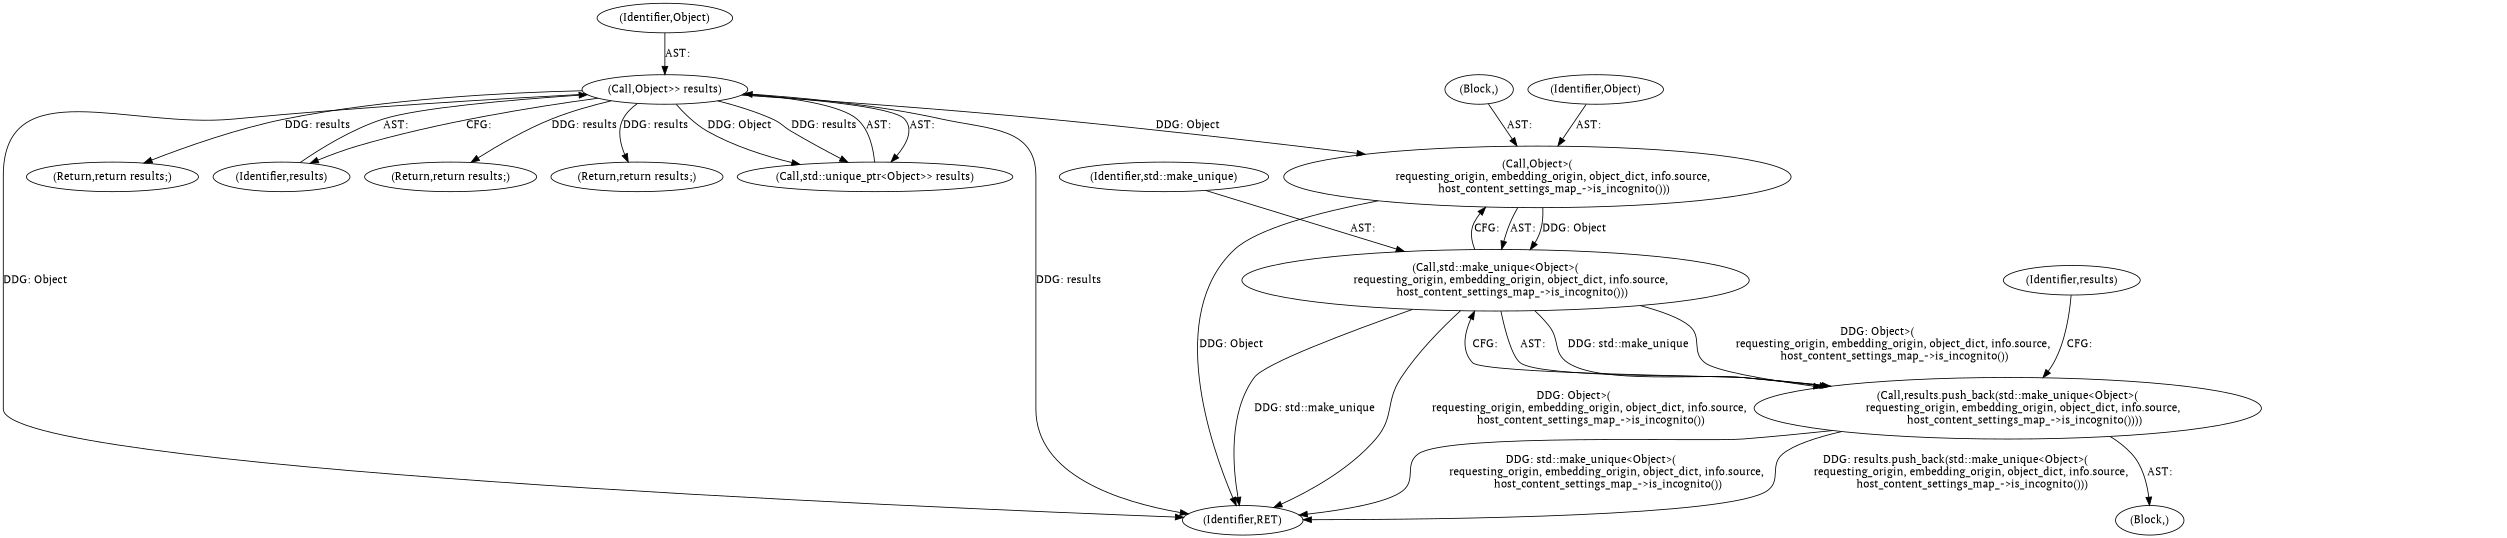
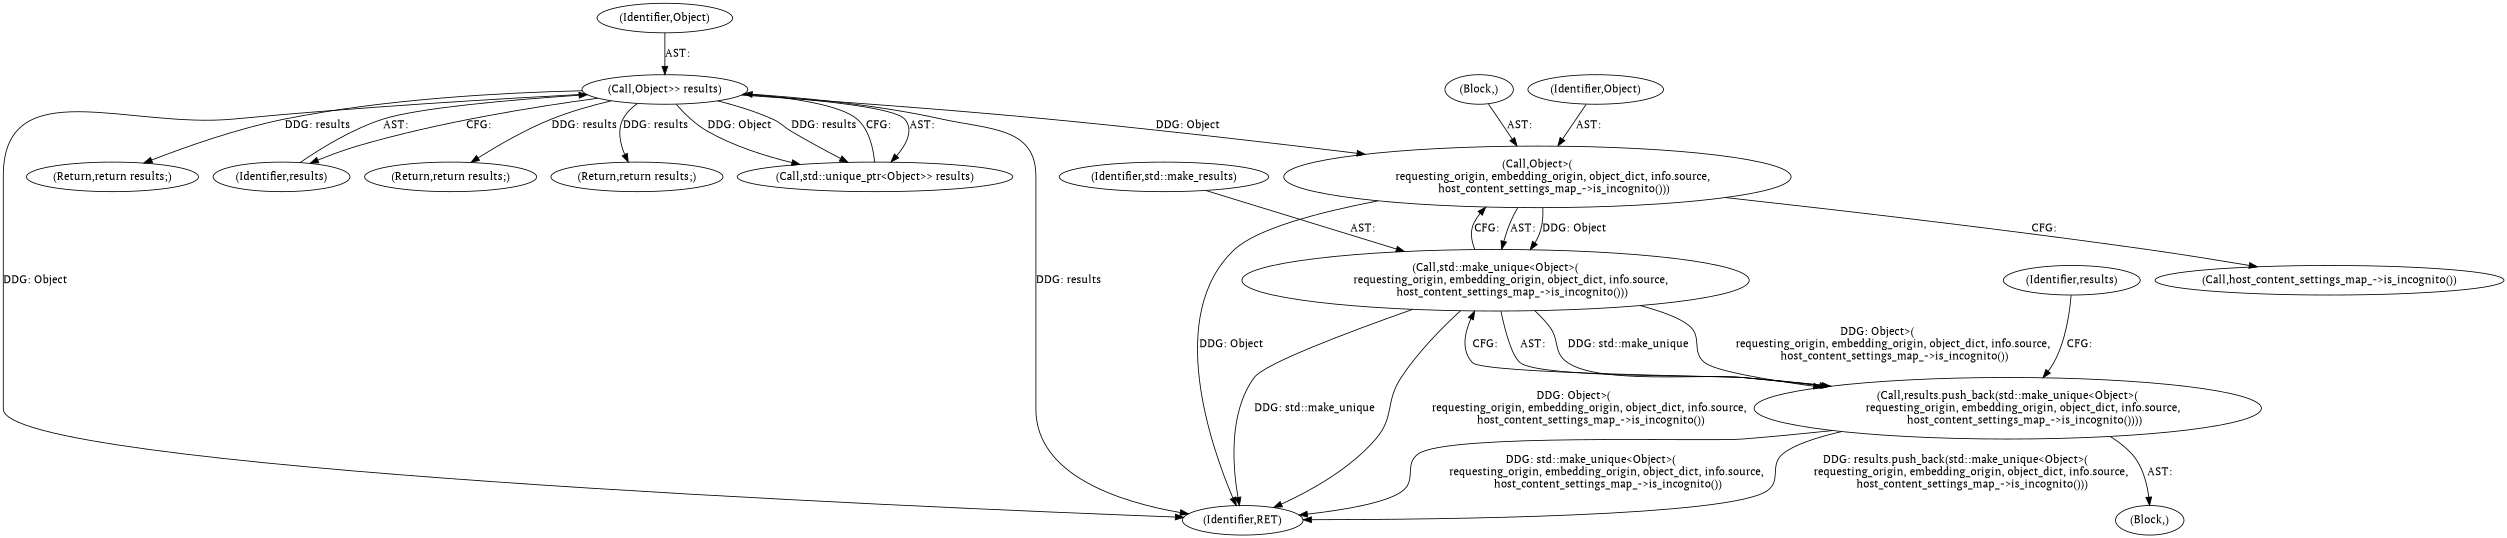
  digraph {
    fontname="PT Serif"
    node [fontname="PT Serif"]
    edge [fontname="PT Serif"]
    n1 [label="(Call,Object>(\n          requesting_origin, embedding_origin, object_dict, info.source,\n           host_content_settings_map_->is_incognito()))"]
    n2 [label="(Call,std::make_unique<Object>(\n          requesting_origin, embedding_origin, object_dict, info.source,\n           host_content_settings_map_->is_incognito()))"]
+   n3 [label="(Call,host_content_settings_map_->is_incognito())"]
    n4 [label="(Identifier,RET)"]
    n5 [label="(Call,results.push_back(std::make_unique<Object>(\n          requesting_origin, embedding_origin, object_dict, info.source,\n           host_content_settings_map_->is_incognito())))"]
    n6 [label="(Call,Object>> results)"]
    n7 [label="(Return,return results;)"]
    n8 [label="(Identifier,results)"]
    n9 [label="(Return,return results;)"]
    n10 [label="(Return,return results;)"]
    n11 [label="(Call,std::unique_ptr<Object>> results)"]
    n12 [label="(Block,)"]
-   n13 [label="(Identifier,std::make_unique)"]
+   n13 [label="(Identifier,std::make_results)"]
    n14 [label="(Identifier,Object)"]
    n15 [label="(Block,)"]
    n16 [label="(Identifier,results)"]
    n17 [label="(Identifier,Object)"]
    n1 -> n2 [label="AST: "]
    n1 -> n2 [label="DDG: Object"]
+   n1 -> n3 [label="CFG: "]
    n1 -> n4 [label="DDG: Object"]
    n2 -> n1 [label="CFG: "]
    n2 -> n4 [label="DDG: std::make_unique"]
    n2 -> n4 [label="DDG: Object>(\n          requesting_origin, embedding_origin, object_dict, info.source,\n           host_content_settings_map_->is_incognito())"]
    n2 -> n5 [label="AST: "]
    n2 -> n5 [label="DDG: std::make_unique"]
    n2 -> n5 [label="DDG: Object>(\n          requesting_origin, embedding_origin, object_dict, info.source,\n           host_content_settings_map_->is_incognito())"]
    n5 -> n2 [label="CFG: "]
    n5 -> n4 [label="DDG: results.push_back(std::make_unique<Object>(\n          requesting_origin, embedding_origin, object_dict, info.source,\n           host_content_settings_map_->is_incognito()))"]
    n5 -> n4 [label="DDG: std::make_unique<Object>(\n          requesting_origin, embedding_origin, object_dict, info.source,\n           host_content_settings_map_->is_incognito())"]
    n5 -> n12 [label="AST: "]
    n6 -> n1 [label="DDG: Object"]
    n6 -> n4 [label="DDG: Object"]
    n6 -> n4 [label="DDG: results"]
    n6 -> n7 [label="DDG: results"]
    n6 -> n8 [label="CFG: "]
    n6 -> n9 [label="DDG: results"]
    n6 -> n10 [label="DDG: results"]
    n6 -> n11 [label="AST: "]
    n6 -> n11 [label="DDG: Object"]
    n6 -> n11 [label="DDG: results"]
    n8 -> n6 [label="AST: "]
-   n11 -> n6 [label="AST: "]
+   n11 -> n6 [label="CFG: "]
    n13 -> n2 [label="AST: "]
    n14 -> n6 [label="AST: "]
    n15 -> n1 [label="AST: "]
    n16 -> n5 [label="CFG: "]
    n17 -> n1 [label="AST: "]
  }
